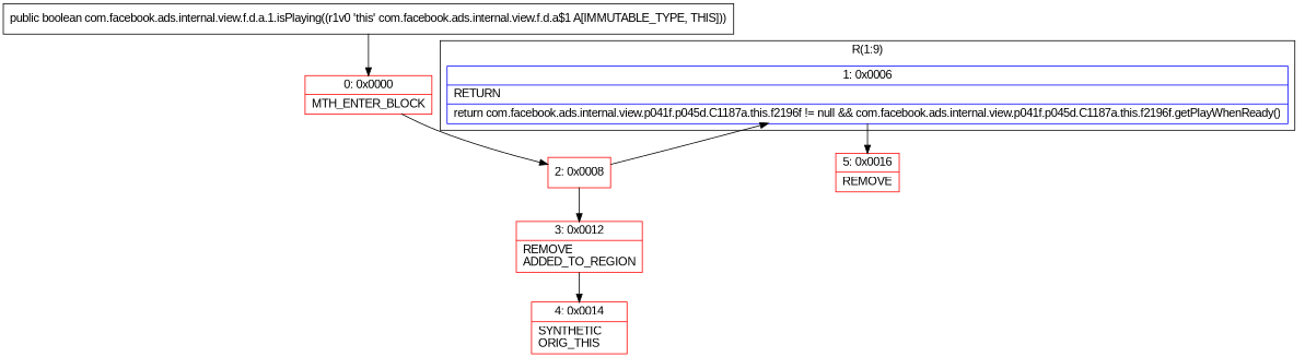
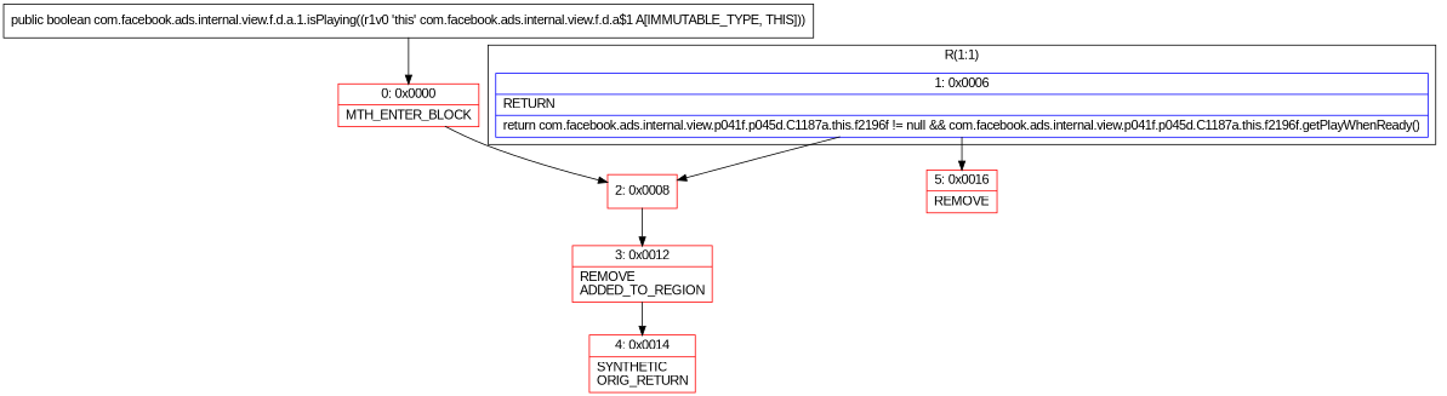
  digraph {
    fontname="Liberation Sans"
    node [color=red fontname="Liberation Sans" shape=record]
    edge [fontname="Liberation Sans"]
    n1 [color=blue label="{1\:\ 0x0006|RETURN\l|return com.facebook.ads.internal.view.p041f.p045d.C1187a.this.f2196f != null && com.facebook.ads.internal.view.p041f.p045d.C1187a.this.f2196f.getPlayWhenReady()\l}"]
    n2 [label="{2\:\ 0x0008}"]
    n3 [label="{5\:\ 0x0016|REMOVE\l}"]
    n4 [label="{3\:\ 0x0012|REMOVE\lADDED_TO_REGION\l}"]
    n5 [label="{0\:\ 0x0000|MTH_ENTER_BLOCK\l}"]
-   n6 [label="{4\:\ 0x0014|SYNTHETIC\lORIG_THIS\l}"]
+   n6 [label="{4\:\ 0x0014|SYNTHETIC\lORIG_RETURN\l}"]
    n7 [label="{public boolean com.facebook.ads.internal.view.f.d.a.1.isPlaying((r1v0 'this' com.facebook.ads.internal.view.f.d.a$1 A[IMMUTABLE_TYPE, THIS])) }" color=""]
    subgraph cluster_1 {
-     label="R(1:9)"
+     label="R(1:1)"
      n1
    }
-   n2 -> n1
+   n1 -> n2
    n1 -> n3
    n2 -> n4
    n4 -> n6
    n5 -> n2
    n7 -> n5
  }
